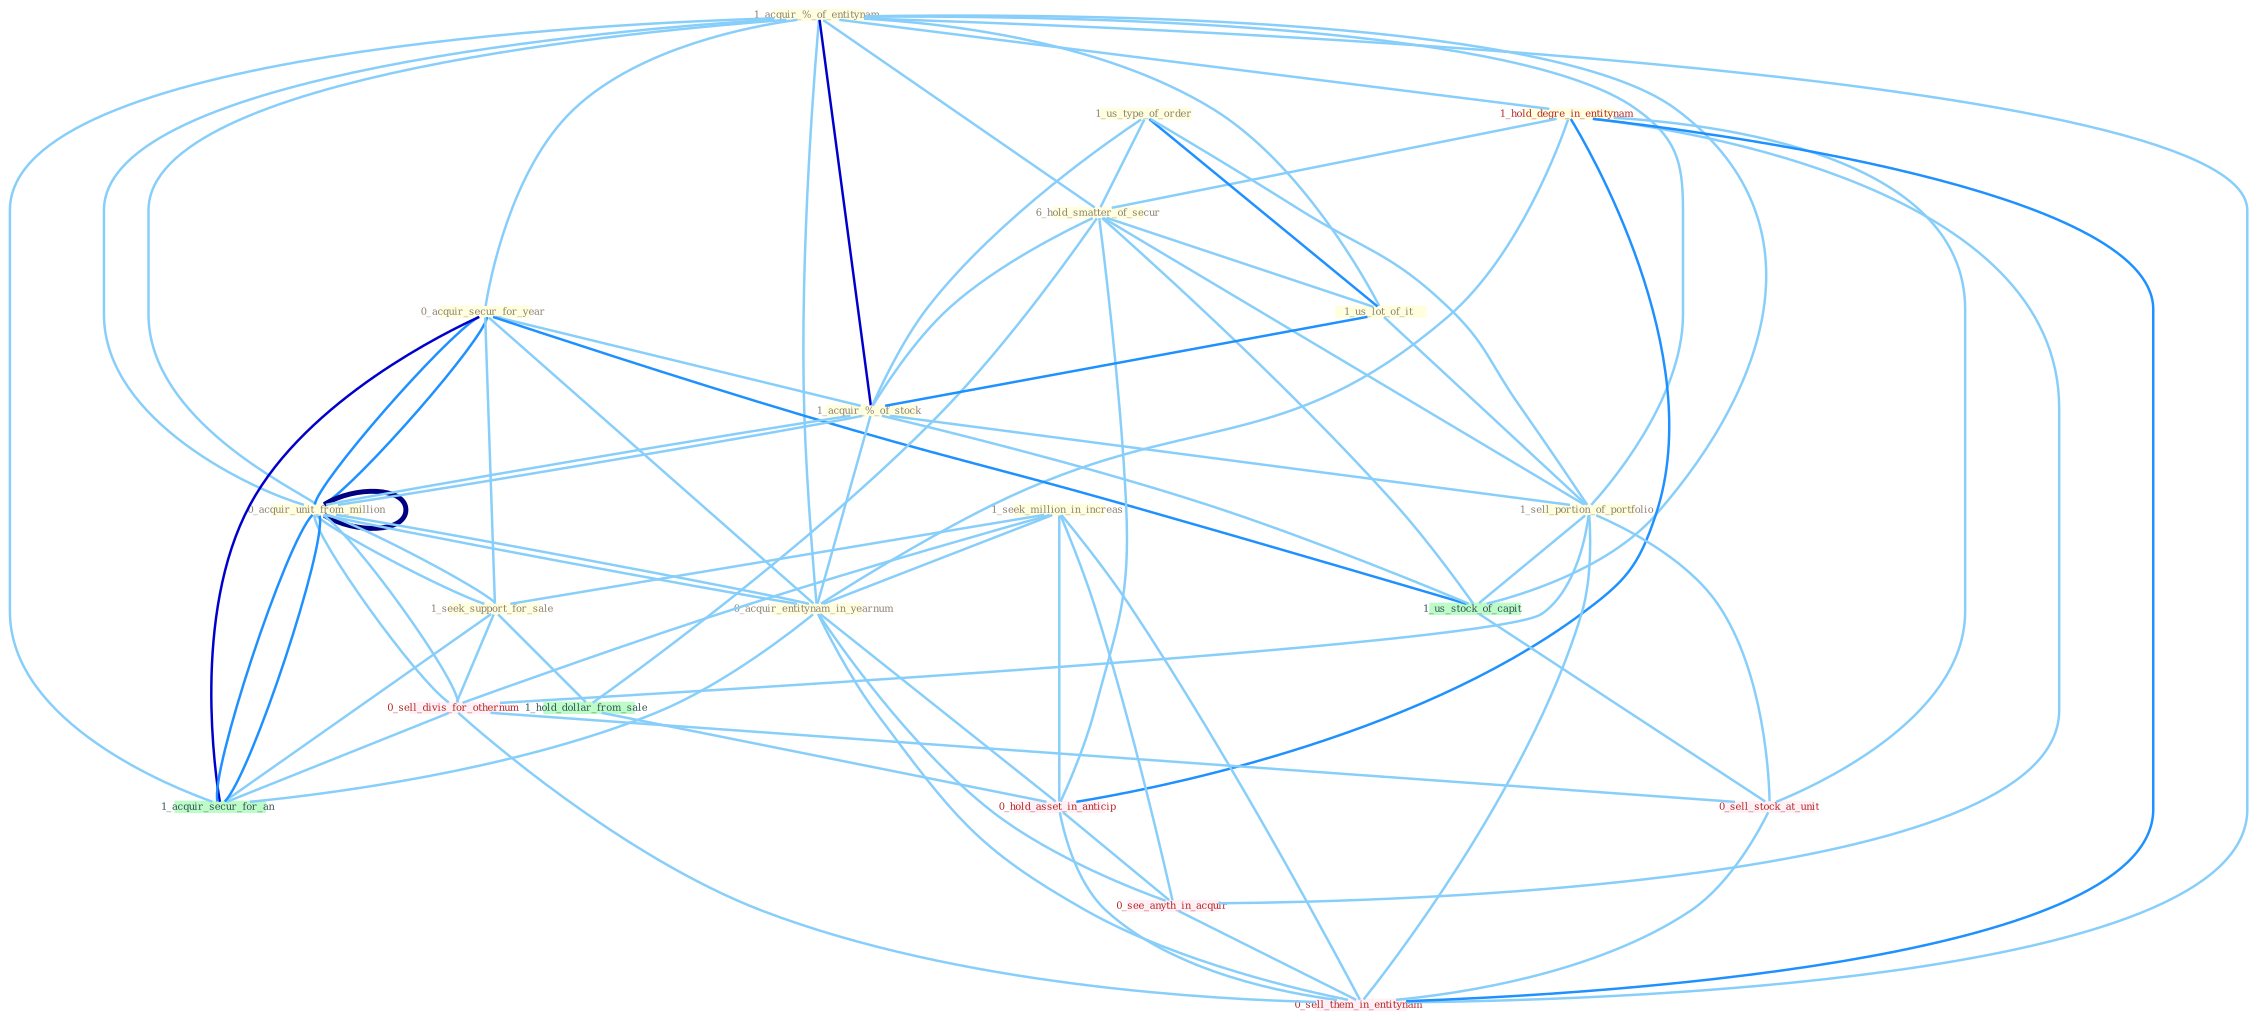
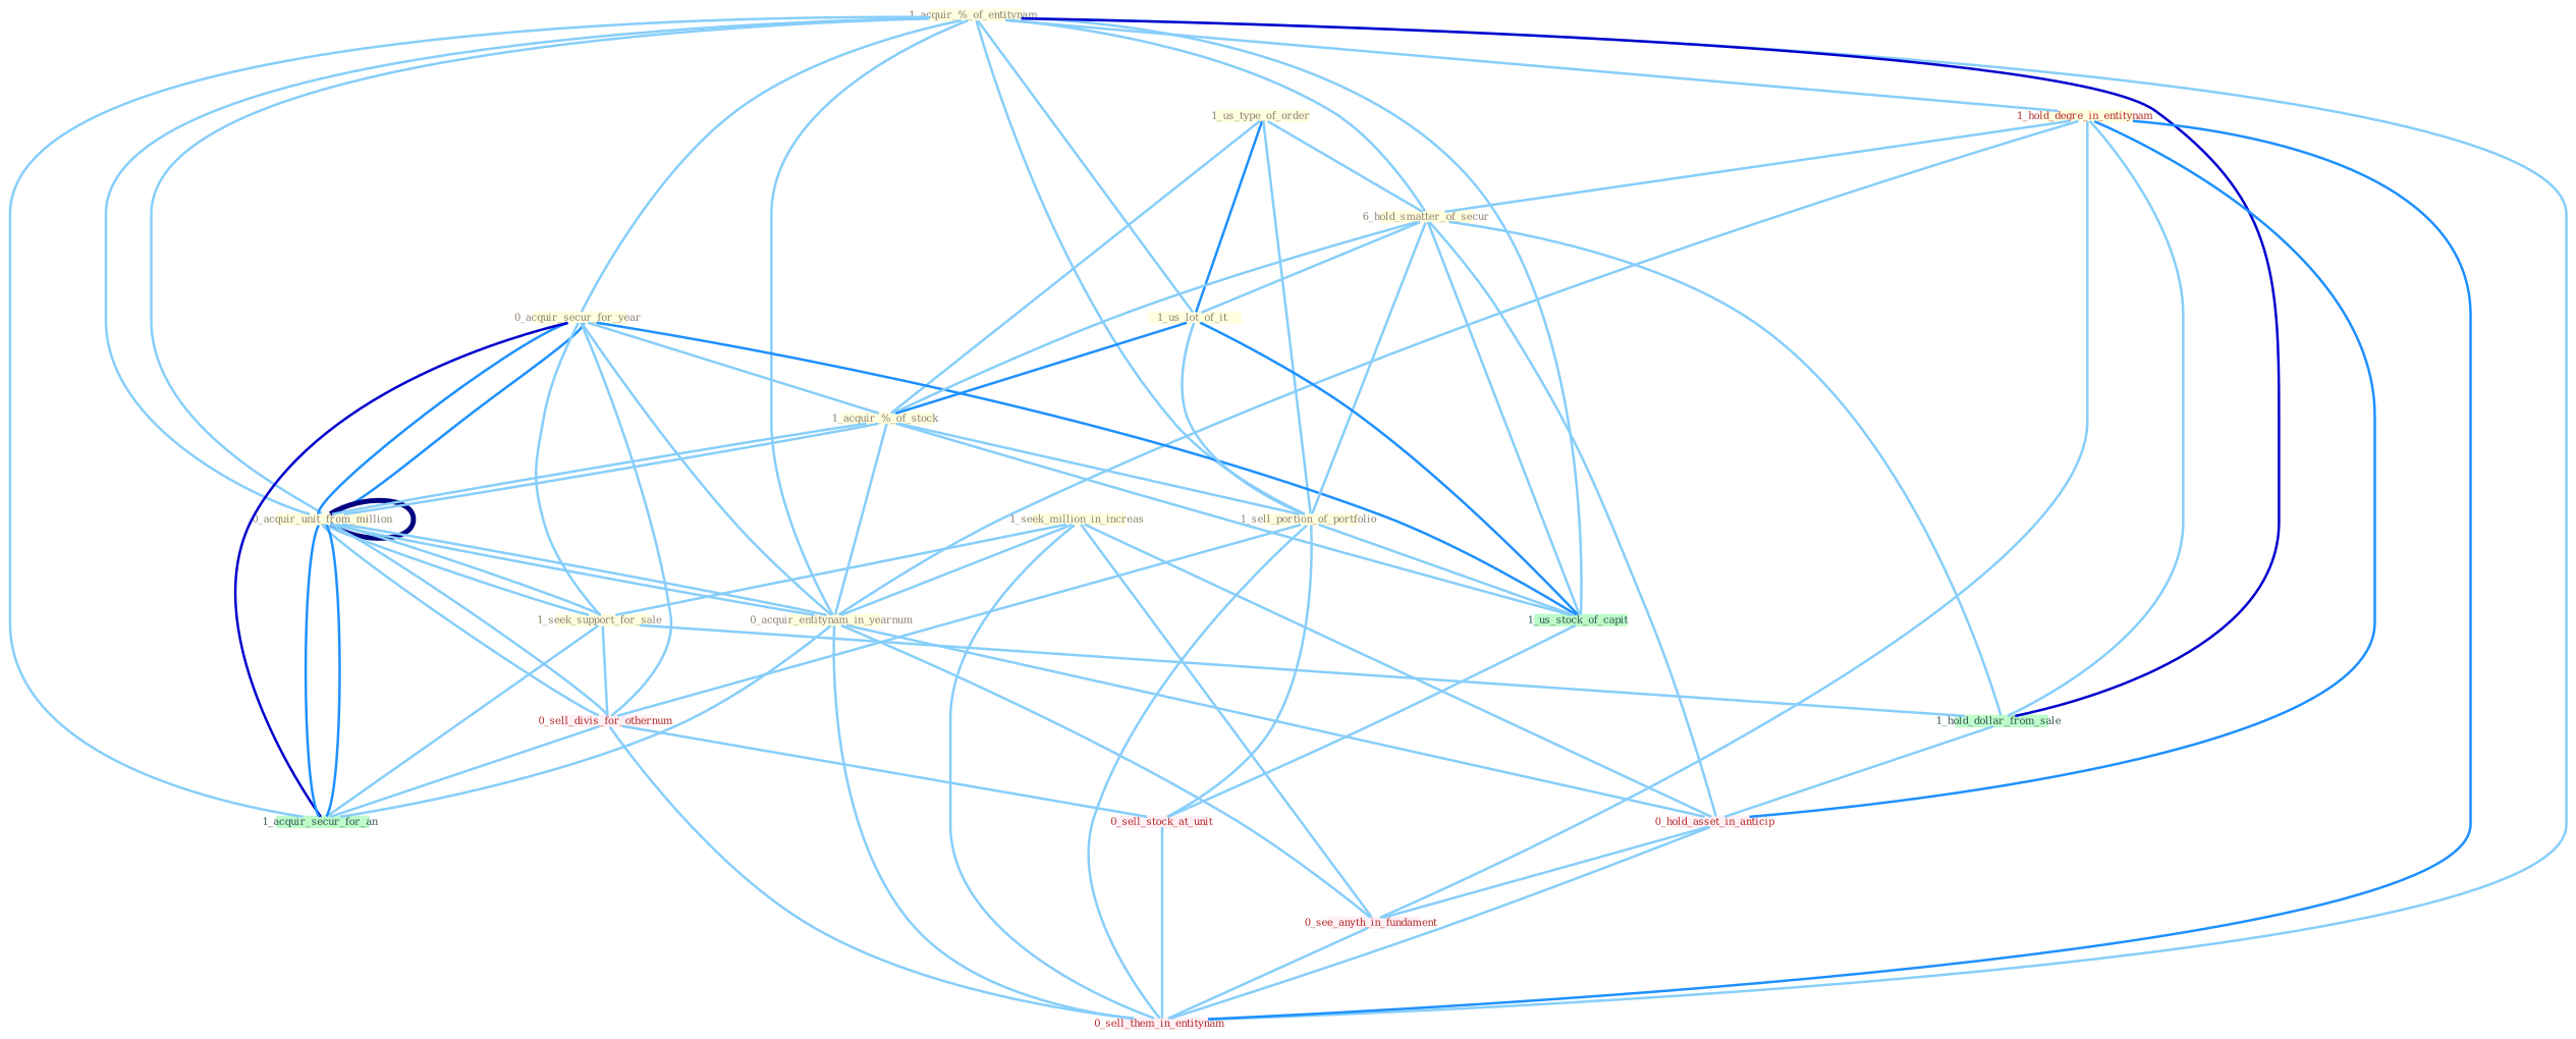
  graph {
    node [color="#ffffe0" fixedsize=true fontcolor="#8b7d6b" fontsize=4 shape=polygon style=filled]
    edge [color="#87cefa" w=1]
    "1_acquir_%_of_entitynam " [height=.06 width=.5]
    "1_hold_degre_in_entitynam " [fontcolor="#b22222" height=.06 width=.5]
    "1_seek_million_in_increas " [height=.06 width=.5]
    "1_us_type_of_order " [height=.06 width=.5]
    "0_acquir_secur_for_year " [height=.06 width=.5]
    n6 [height=.06 label="0_acquir_unit_from_million" width=.5]
    n7 [height=.06 label="6_hold_smatter_of_secur" width=.5]
    "0_acquir_entitynam_in_yearnum " [height=.06 width=.5]
    "1_us_lot_of_it " [height=.06 width=.5]
    "1_acquir_%_of_stock " [height=.06 width=.5]
    "1_seek_support_for_sale " [height=.06 width=.5]
    "1_sell_portion_of_portfolio " [height=.06 width=.5]
    "0_sell_divis_for_othernum " [color="#fff0f5" fontcolor="#b22222" height=.06 width=.5]
    "0_hold_asset_in_anticip " [color="#fff0f5" fontcolor="#b22222" height=.06 width=.5]
    n15 [color="#fff0f5" fontcolor="#b22222" height=.06 label="0_sell_stock_at_unit" width=.5]
-   "0_see_anyth_in_fundament " [color="#fff0f5" fontcolor="#b22222" height=.06 width=.5 label="0_see_anyth_in_acquir"]
+   "0_see_anyth_in_fundament " [color="#fff0f5" fontcolor="#b22222" height=.06 width=.5]
    "0_sell_them_in_entitynam " [color="#fff0f5" fontcolor="#b22222" height=.06 width=.5]
    "1_acquir_secur_for_an " [color="#BDFCC9" fontcolor="#2f4f4f" height=.06 width=.5]
    "1_us_stock_of_capit " [color="#BDFCC9" fontcolor="#2f4f4f" height=.06 width=.5]
    "1_hold_dollar_from_sale " [color="#BDFCC9" fontcolor="#2f4f4f" height=.06 width=.5]
    subgraph sub_1 {
      "1_acquir_%_of_entitynam "
      "1_hold_degre_in_entitynam "
      "1_seek_million_in_increas "
      "1_us_type_of_order "
      "0_acquir_secur_for_year "
      n6
      n7
      "0_acquir_entitynam_in_yearnum "
      "1_us_lot_of_it "
      "1_acquir_%_of_stock "
      "1_seek_support_for_sale "
      "1_sell_portion_of_portfolio "
    }
    subgraph sub_2 {
      n6
      "0_sell_divis_for_othernum "
      "0_hold_asset_in_anticip "
      n15
      "0_see_anyth_in_fundament "
      "0_sell_them_in_entitynam "
    }
    "1_acquir_%_of_entitynam " -- "1_hold_degre_in_entitynam "
    "1_acquir_%_of_entitynam " -- "0_acquir_secur_for_year "
    "1_acquir_%_of_entitynam " -- n6
    "1_acquir_%_of_entitynam " -- n6
    "1_acquir_%_of_entitynam " -- n7
    "1_acquir_%_of_entitynam " -- "0_acquir_entitynam_in_yearnum "
    "1_acquir_%_of_entitynam " -- "1_us_lot_of_it "
-   "1_acquir_%_of_entitynam " -- "1_acquir_%_of_stock " [color="#0000cd" w=3]
+   "1_acquir_%_of_entitynam " -- "1_hold_dollar_from_sale " [color="#0000cd" w=3]
    "1_acquir_%_of_entitynam " -- "1_sell_portion_of_portfolio "
    "1_acquir_%_of_entitynam " -- "0_sell_them_in_entitynam "
    "1_acquir_%_of_entitynam " -- "1_acquir_secur_for_an "
    "1_acquir_%_of_entitynam " -- "1_us_stock_of_capit "
    "1_hold_degre_in_entitynam " -- n7
    "1_hold_degre_in_entitynam " -- "0_acquir_entitynam_in_yearnum "
    "1_hold_degre_in_entitynam " -- "0_hold_asset_in_anticip " [color="#1e90ff" w=2]
    "1_hold_degre_in_entitynam " -- "0_see_anyth_in_fundament "
    "1_hold_degre_in_entitynam " -- "0_sell_them_in_entitynam " [color="#1e90ff" w=2]
-   "1_hold_degre_in_entitynam " -- n15
+   "1_hold_degre_in_entitynam " -- "1_hold_dollar_from_sale "
    "1_seek_million_in_increas " -- "0_acquir_entitynam_in_yearnum "
    "1_seek_million_in_increas " -- "1_seek_support_for_sale "
    "1_seek_million_in_increas " -- "0_hold_asset_in_anticip "
    "1_seek_million_in_increas " -- "0_see_anyth_in_fundament "
    "1_seek_million_in_increas " -- "0_sell_them_in_entitynam "
    "1_us_type_of_order " -- n7
    "1_us_type_of_order " -- "1_us_lot_of_it " [color="#1e90ff" w=2]
    "1_us_type_of_order " -- "1_acquir_%_of_stock "
    "1_us_type_of_order " -- "1_sell_portion_of_portfolio "
    "0_acquir_secur_for_year " -- n6 [color="#1e90ff" w=2]
    "0_acquir_secur_for_year " -- n6 [color="#1e90ff" w=2]
    "0_acquir_secur_for_year " -- "0_acquir_entitynam_in_yearnum "
    "0_acquir_secur_for_year " -- "1_acquir_%_of_stock "
    "0_acquir_secur_for_year " -- "1_seek_support_for_sale "
-   "1_seek_million_in_increas " -- "0_sell_divis_for_othernum "
+   "0_acquir_secur_for_year " -- "0_sell_divis_for_othernum "
    "0_acquir_secur_for_year " -- "1_acquir_secur_for_an " [color="#0000cd" w=3]
    "0_acquir_secur_for_year " -- "1_us_stock_of_capit " [color="#1e90ff" w=2]
    n6 -- n6 [color="#000080" style=bold w=4]
    n6 -- "0_acquir_entitynam_in_yearnum "
    n6 -- "1_acquir_%_of_stock "
    n6 -- "1_seek_support_for_sale "
    n6 -- "0_sell_divis_for_othernum "
    n6 -- "1_acquir_secur_for_an " [color="#1e90ff" w=2]
    n7 -- "1_us_lot_of_it "
    n7 -- "1_acquir_%_of_stock "
    n7 -- "1_sell_portion_of_portfolio "
    n7 -- "0_hold_asset_in_anticip "
    n7 -- "1_us_stock_of_capit "
    n7 -- "1_hold_dollar_from_sale "
    "0_acquir_entitynam_in_yearnum " -- n6
    "0_acquir_entitynam_in_yearnum " -- "1_acquir_%_of_stock "
    "0_acquir_entitynam_in_yearnum " -- "0_hold_asset_in_anticip "
    "0_acquir_entitynam_in_yearnum " -- "0_see_anyth_in_fundament "
    "0_acquir_entitynam_in_yearnum " -- "0_sell_them_in_entitynam "
    "0_acquir_entitynam_in_yearnum " -- "1_acquir_secur_for_an "
    "1_us_lot_of_it " -- "1_acquir_%_of_stock " [color="#1e90ff"]
    "1_us_lot_of_it " -- "1_sell_portion_of_portfolio "
+   "1_us_lot_of_it " -- "1_us_stock_of_capit " [color="#1e90ff" w=2]
    "1_acquir_%_of_stock " -- n6
    "1_acquir_%_of_stock " -- "1_sell_portion_of_portfolio "
    "1_acquir_%_of_stock " -- "1_us_stock_of_capit "
    "1_seek_support_for_sale " -- n6
    "1_seek_support_for_sale " -- "0_sell_divis_for_othernum "
    "1_seek_support_for_sale " -- "1_acquir_secur_for_an "
    "1_seek_support_for_sale " -- "1_hold_dollar_from_sale "
    "1_sell_portion_of_portfolio " -- "0_sell_divis_for_othernum "
    "1_sell_portion_of_portfolio " -- n15
    "1_sell_portion_of_portfolio " -- "0_sell_them_in_entitynam "
    "1_sell_portion_of_portfolio " -- "1_us_stock_of_capit "
    "0_sell_divis_for_othernum " -- n6
    "0_sell_divis_for_othernum " -- n15
    "0_sell_divis_for_othernum " -- "0_sell_them_in_entitynam "
    "0_sell_divis_for_othernum " -- "1_acquir_secur_for_an "
    "0_hold_asset_in_anticip " -- "0_see_anyth_in_fundament "
    "0_hold_asset_in_anticip " -- "0_sell_them_in_entitynam "
    n15 -- "0_sell_them_in_entitynam "
    "0_see_anyth_in_fundament " -- "0_sell_them_in_entitynam "
    "1_acquir_secur_for_an " -- n6 [color="#1e90ff" w=2]
    "1_us_stock_of_capit " -- n15
    "1_hold_dollar_from_sale " -- "0_hold_asset_in_anticip "
  }
